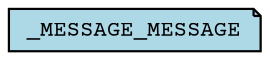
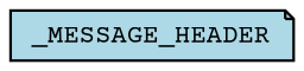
  digraph {
    rankdir=LR
    fontname="Courier Prime"
-   n1 [color=black fillcolor=lightblue fontname="Courier Prime" fontsize=10 height=0.2 label=_MESSAGE_MESSAGE shape=note style=filled width=0.4]
+   n1 [color=black fillcolor=lightblue fontname="Courier Prime" fontsize=10 height=0.2 label=_MESSAGE_HEADER shape=note style=filled width=0.4]
  }
